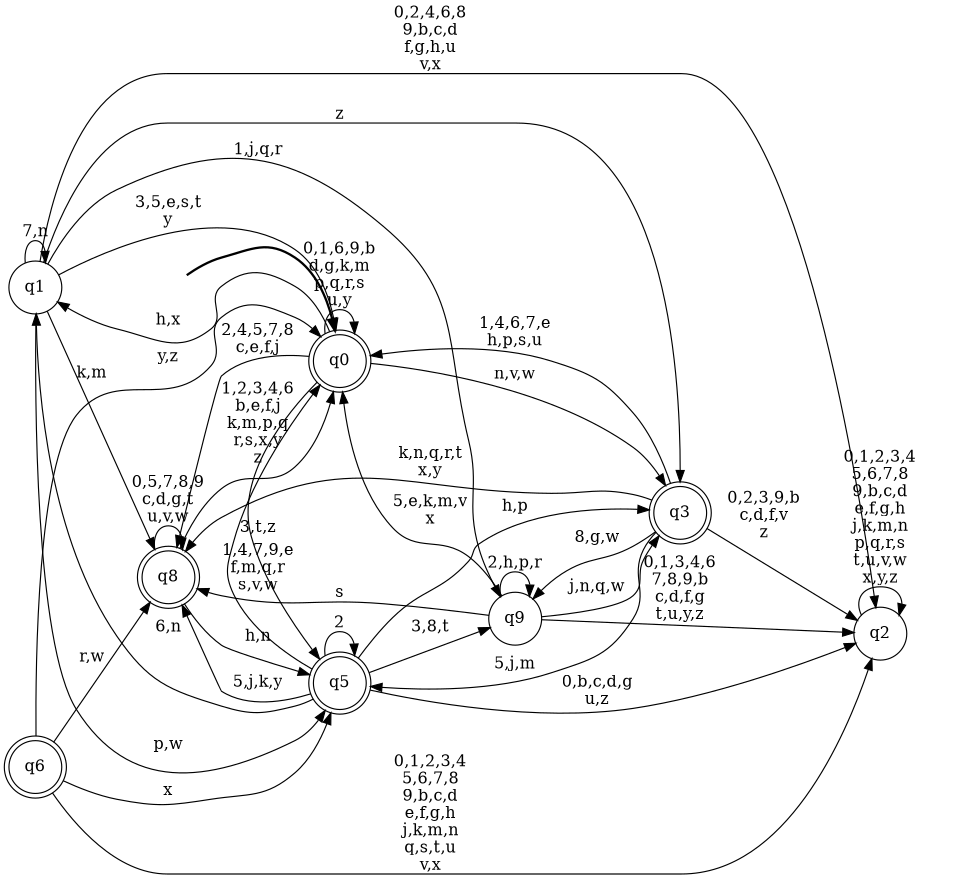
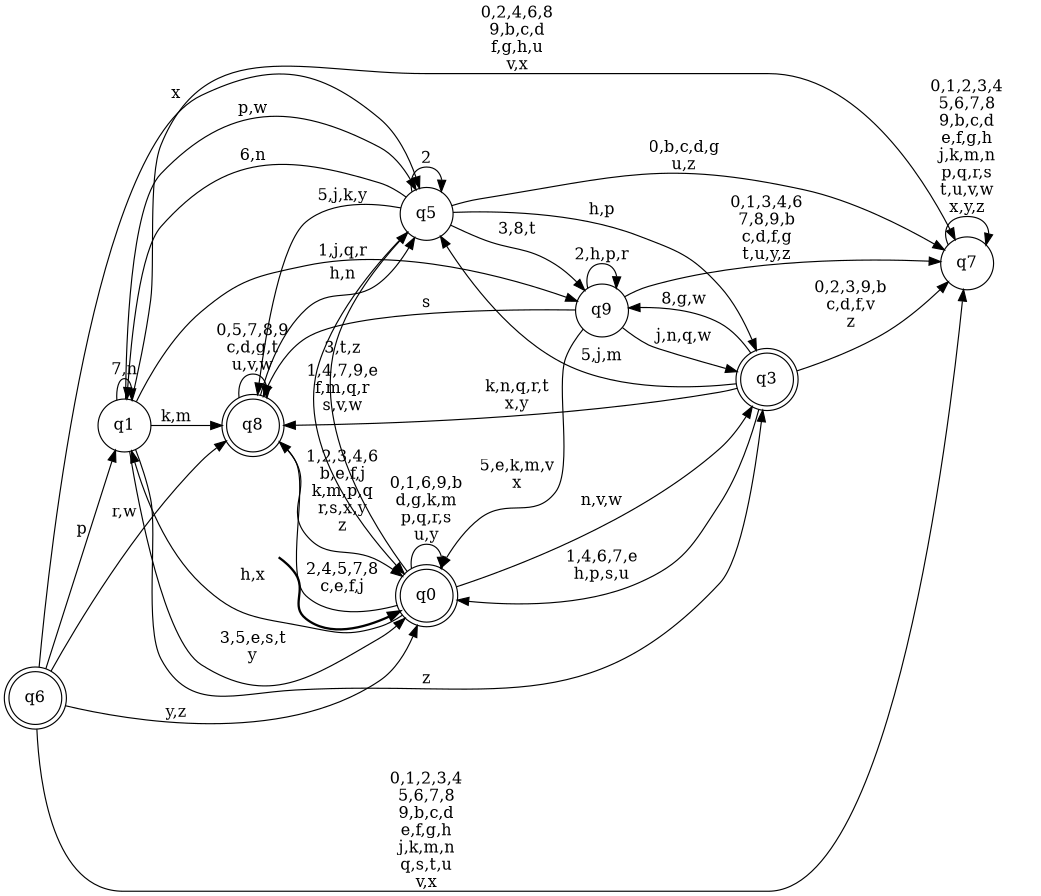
  digraph {
    rankdir=LR
    node [shape=doublecircle style="rounded,filled" color=black fillcolor=white]
    __start0 [height=0 shape=none style=invis width=0 color="" fillcolor=""]
    n2 [label=q0]
    n3 [label=q1 shape=circle]
    n4 [label=q8]
    n5 [label=q3]
-   n6 [label=q5]
+   n6 [label=q5 shape=circle]
    n7 [label=q9 shape=circle style=filled]
-   n8 [label=q2 shape=circle style=filled]
+   n8 [label=q7 shape=circle style=filled]
    n9 [label=q6]
    subgraph cluster_1 {
      nodesep=0.15
      ranksep=0.15
      style=invis
      __start0
      n2
    }
    __start0 -> n2 [penwidth=2]
    n2 -> n2 [label="0,1,6,9,b\nd,g,k,m\np,q,r,s\nu,y"]
    n2 -> n3 [label="h,x"]
    n2 -> n4 [label="2,4,5,7,8\nc,e,f,j"]
    n2 -> n5 [label="n,v,w"]
    n2 -> n6 [label="3,t,z"]
    n3 -> n2 [label="3,5,e,s,t\ny"]
    n3 -> n3 [label="7,n"]
    n3 -> n4 [label="k,m"]
    n3 -> n5 [label=z]
    n3 -> n6 [label="p,w"]
    n3 -> n7 [label="1,j,q,r"]
    n3 -> n8 [label="0,2,4,6,8\n9,b,c,d\nf,g,h,u\nv,x"]
    n4 -> n2 [label="1,2,3,4,6\nb,e,f,j\nk,m,p,q\nr,s,x,y\nz"]
    n4 -> n4 [label="0,5,7,8,9\nc,d,g,t\nu,v,w"]
    n4 -> n6 [label="h,n"]
    n5 -> n2 [label="1,4,6,7,e\nh,p,s,u"]
    n5 -> n4 [label="k,n,q,r,t\nx,y"]
    n5 -> n6 [label="5,j,m"]
    n5 -> n7 [label="8,g,w"]
    n5 -> n8 [label="0,2,3,9,b\nc,d,f,v\nz"]
    n6 -> n2 [label="1,4,7,9,e\nf,m,q,r\ns,v,w"]
    n6 -> n3 [label="6,n"]
    n6 -> n4 [label="5,j,k,y"]
    n6 -> n5 [label="h,p"]
    n6 -> n6 [label=2]
    n6 -> n7 [label="3,8,t"]
    n6 -> n8 [label="0,b,c,d,g\nu,z"]
    n7 -> n2 [label="5,e,k,m,v\nx"]
    n7 -> n4 [label=s]
    n7 -> n5 [label="j,n,q,w"]
    n7 -> n7 [label="2,h,p,r"]
    n7 -> n8 [label="0,1,3,4,6\n7,8,9,b\nc,d,f,g\nt,u,y,z"]
    n8 -> n8 [label="0,1,2,3,4\n5,6,7,8\n9,b,c,d\ne,f,g,h\nj,k,m,n\np,q,r,s\nt,u,v,w\nx,y,z"]
    n9 -> n2 [label="y,z"]
+   n9 -> n3 [label=p]
    n9 -> n4 [label="r,w"]
    n9 -> n6 [label=x]
    n9 -> n8 [label="0,1,2,3,4\n5,6,7,8\n9,b,c,d\ne,f,g,h\nj,k,m,n\nq,s,t,u\nv,x"]
  }
